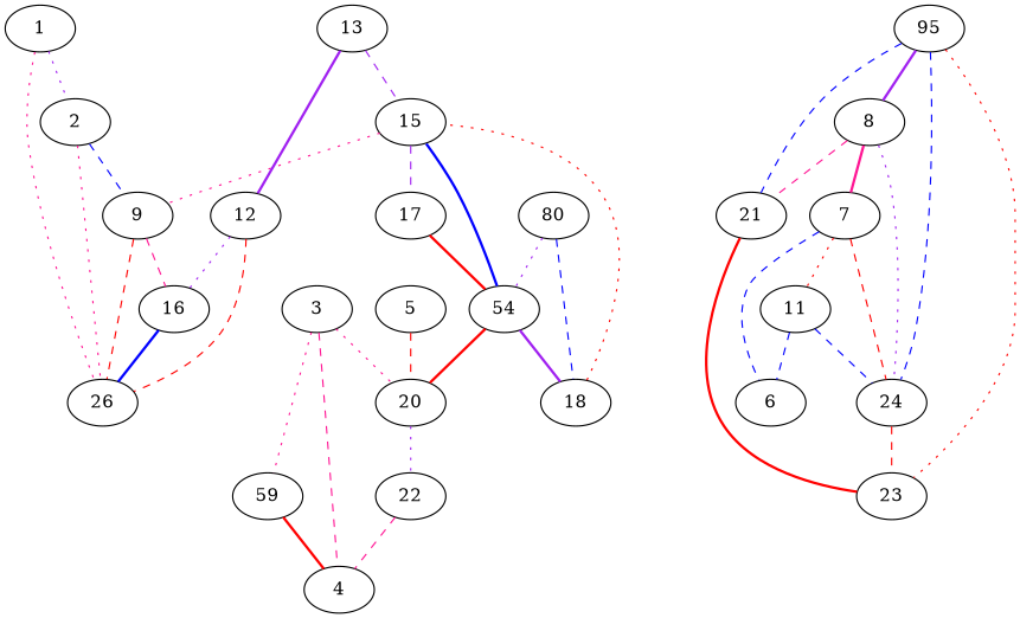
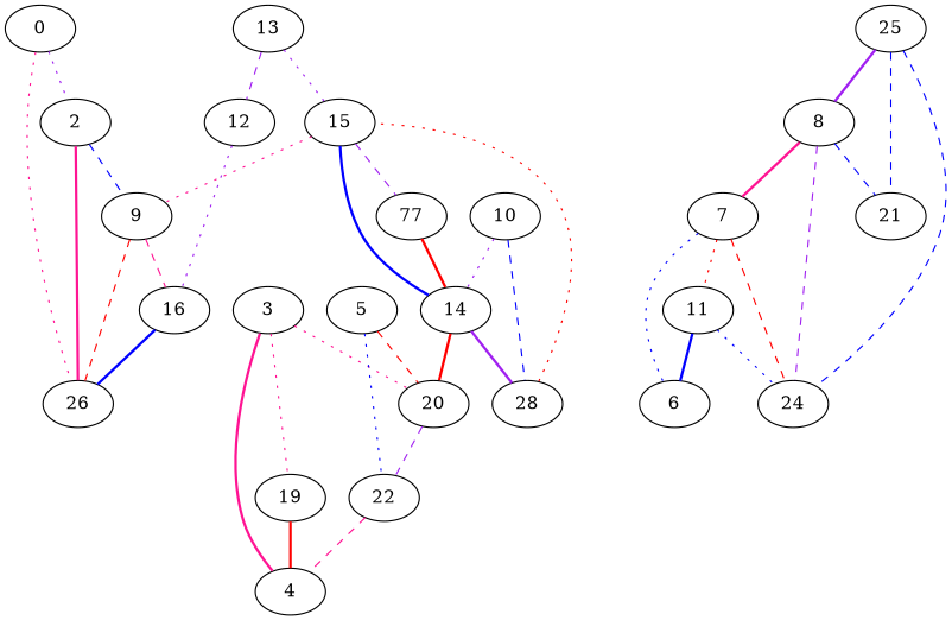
  graph {
    node [aaLength=6 sequence=AVLGIFLKVG type=1]
    edge [color=red distance0=10.0 frequency=1 style=dashed type0=2]
-   1 [aaLength=5 sequence=HWHKD type=0]
+   1 [aaLength=5 sequence=HWHKD type=0 label=0]
    2 [sequence=FPIAKG type=0]
    26 [aaLength=2 sequence=KY]
    9 [aaLength=2 sequence=DI]
    16 [aaLength=4 sequence=LSVS]
    3 [aaLength=3 sequence=YGD type=0]
    4 [sequence=FGKAVQ type=0]
-   19 [aaLength=9 sequence=AELHLVHWN label=59]
+   19 [aaLength=9 sequence=AELHLVHWN]
    20 [aaLength=10]
    22 [aaLength=10]
    5 [aaLength=9 sequence=PGLQKVVDV type=0]
    6 [sequence=LDSIKT type=0]
    7 [sequence=PRGLLP type=0]
    11 [aaLength=3 sequence=ADF]
    24 [sequence=WTYPGS]
-   23 [sequence=TWIVLK]
    8 [aaLength=9 sequence=SEQVLKFRK type=0]
    21 [aaLength=3 sequence=SVS]
-   10 [aaLength=2 sequence=TV label=80]
-   14 [aaLength=10 sequence=YRLIQIHMHV label=54]
-   18 [aaLength=10 sequence=YRLIQIHMHV]
+   10 [aaLength=2 sequence=TV]
+   14 [aaLength=10 sequence=YRLIQIHMHV]
+   18 [aaLength=10 sequence=YRLIQIHMHV label=28]
    15 [aaLength=4 sequence=VLKG]
-   17 [aaLength=4 sequence=VLKG]
+   17 [aaLength=4 sequence=VLKG label=77]
    12 [sequence=SLRILN]
    13 [aaLength=5 sequence=FNVEF]
-   25 [aaLength=2 sequence=AS label=95]
+   25 [aaLength=2 sequence=AS]
    1 -- 2 [color=purple distance0=7.422671 style=dotted type0=1]
    1 -- 26 [color=deeppink distance0=26.23395 style=dotted type0=3]
-   2 -- 26 [color=deeppink distance0=20.51001 style=dotted type0=3]
+   2 -- 26 [color=deeppink distance0=20.51001 style=bold type0=3]
    2 -- 9 [color=blue distance0=14.27097 distance1=6.0 frequency=2 type1=4]
    9 -- 26 [distance0=7.0 distance1=5.0 frequency=2 type0=1 type1=4]
    9 -- 16 [color=deeppink distance0=15.0 type0=3]
    16 -- 26 [color=blue distance0=8.0 style=bold type0=1]
-   3 -- 4 [color=deeppink distance0=7.235828 distance1=0.0 frequency=2 type0=1 type1=5]
+   3 -- 4 [color=deeppink distance0=7.235828 distance1=0.0 frequency=2 style=bold type0=1 type1=5]
    3 -- 19 [color=deeppink distance0=23.23215 style=dotted]
    3 -- 20 [color=deeppink distance0=24.7938 style=dotted type0=3]
    19 -- 4 [distance0=20.65342 style=bold]
-   20 -- 22 [color=purple distance0=0.0 style=dotted type0=1]
+   20 -- 22 [color=purple distance0=0.0 type0=1]
    22 -- 4 [color=deeppink distance0=18.75003]
    5 -- 20 [distance0=24.684]
-   7 -- 6 [color=blue distance0=22.87475 type0=1]
+   5 -- 22 [color=blue distance0=24.684 style=dotted type0=3]
+   7 -- 6 [color=blue distance0=22.87475 style=dotted type0=1]
    7 -- 11 [distance0=24.68634 style=dotted]
    7 -- 24 [distance0=26.10393 distance1=5.0 frequency=2 type0=3 type1=4]
-   11 -- 6 [color=blue distance0=15.29964 type0=1]
-   11 -- 24 [color=blue distance0=18.0]
-   24 -- 23 [distance0=16.0 distance1=10.0 frequency=2 type0=1 type1=4]
+   11 -- 6 [color=blue distance0=15.29964 style=bold type0=1]
+   11 -- 24 [color=blue distance0=18.0 style=dotted]
    8 -- 7 [color=deeppink distance0=22.51946 style=bold]
-   8 -- 24 [color=purple distance0=33.86925 style=dotted type0=3]
-   8 -- 21 [color=deeppink distance0=19.29057 type0=1]
-   21 -- 23 [distance0=9.0 style=bold type0=1]
+   8 -- 24 [color=purple distance0=33.86925 type0=3]
+   8 -- 21 [color=blue distance0=19.29057 type0=1]
    10 -- 14 [color=purple distance0=20.0 style=dotted]
    10 -- 18 [color=blue distance0=20.0 type0=3]
    14 -- 20 [distance0=18.75003 style=bold]
    14 -- 18 [color=purple distance0=0.0 style=bold type0=1]
    14 -- 15 [color=blue style=bold]
    18 -- 15 [style=dotted]
    15 -- 9 [color=deeppink distance0=20.03048 style=dotted]
    15 -- 17 [color=purple distance0=0.0 distance1=0.0 frequency=2 type0=1 type1=5]
    17 -- 14 [style=bold]
-   12 -- 26 [distance0=17.0 type0=3]
    12 -- 16 [color=purple distance0=9.0 style=dotted type0=1]
-   13 -- 15 [color=purple distance0=12.0 distance1=7.0 frequency=2 type1=4]
-   13 -- 12 [color=purple style=bold type0=1]
+   13 -- 15 [color=purple distance0=12.0 distance1=7.0 frequency=2 style=dotted type1=4]
+   13 -- 12 [color=purple type0=1]
    25 -- 24 [color=blue distance0=25.0 type0=3]
-   25 -- 23 [distance0=50.0 style=dotted type0=3]
    25 -- 8 [color=purple distance0=42.51031 style=bold]
    25 -- 21 [color=blue distance0=41.0 type0=1]
  }
